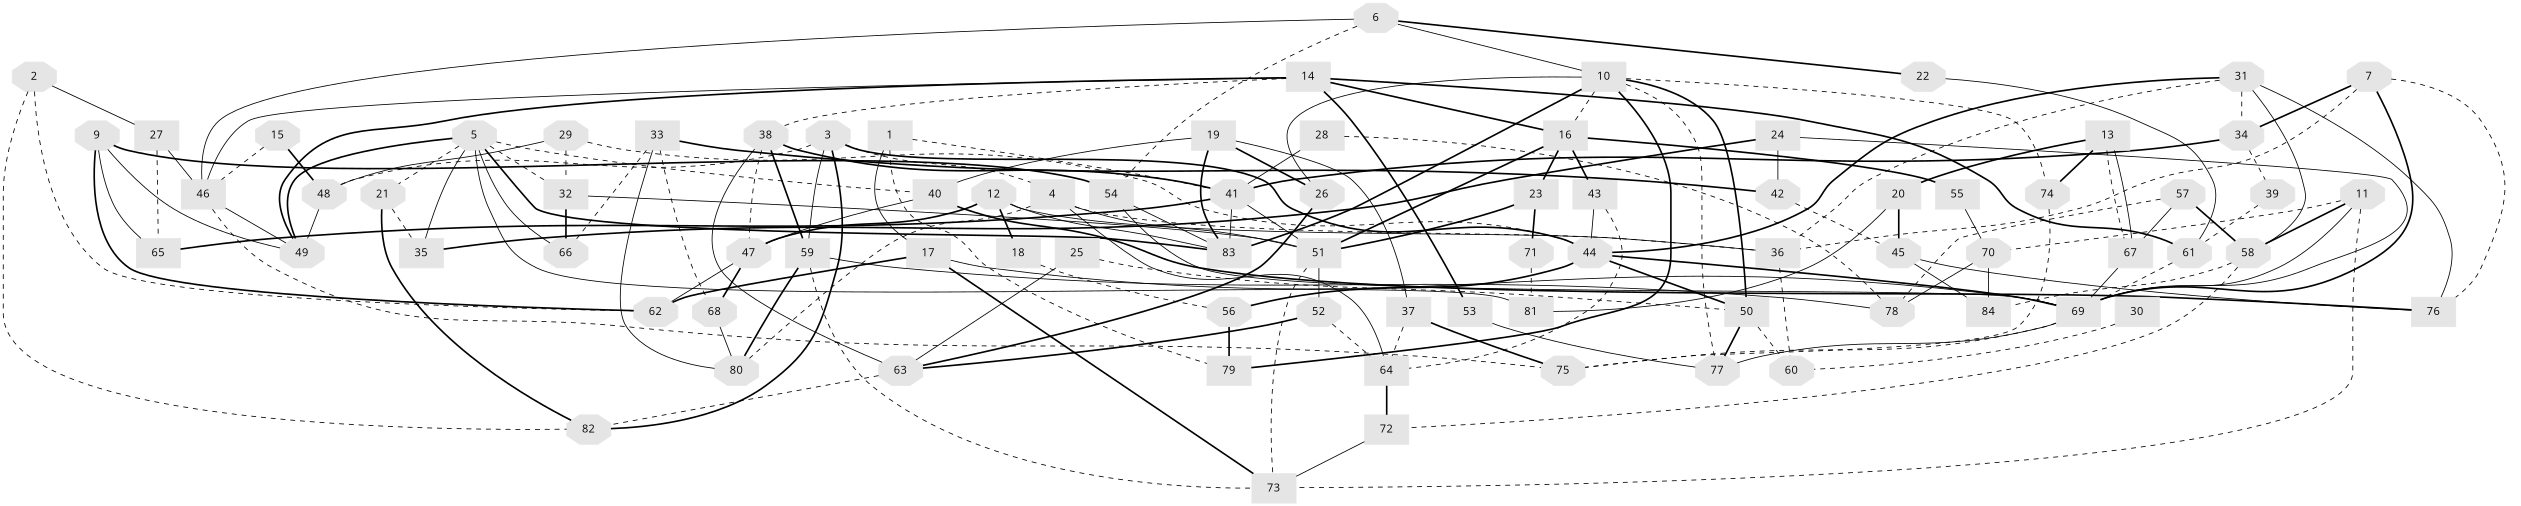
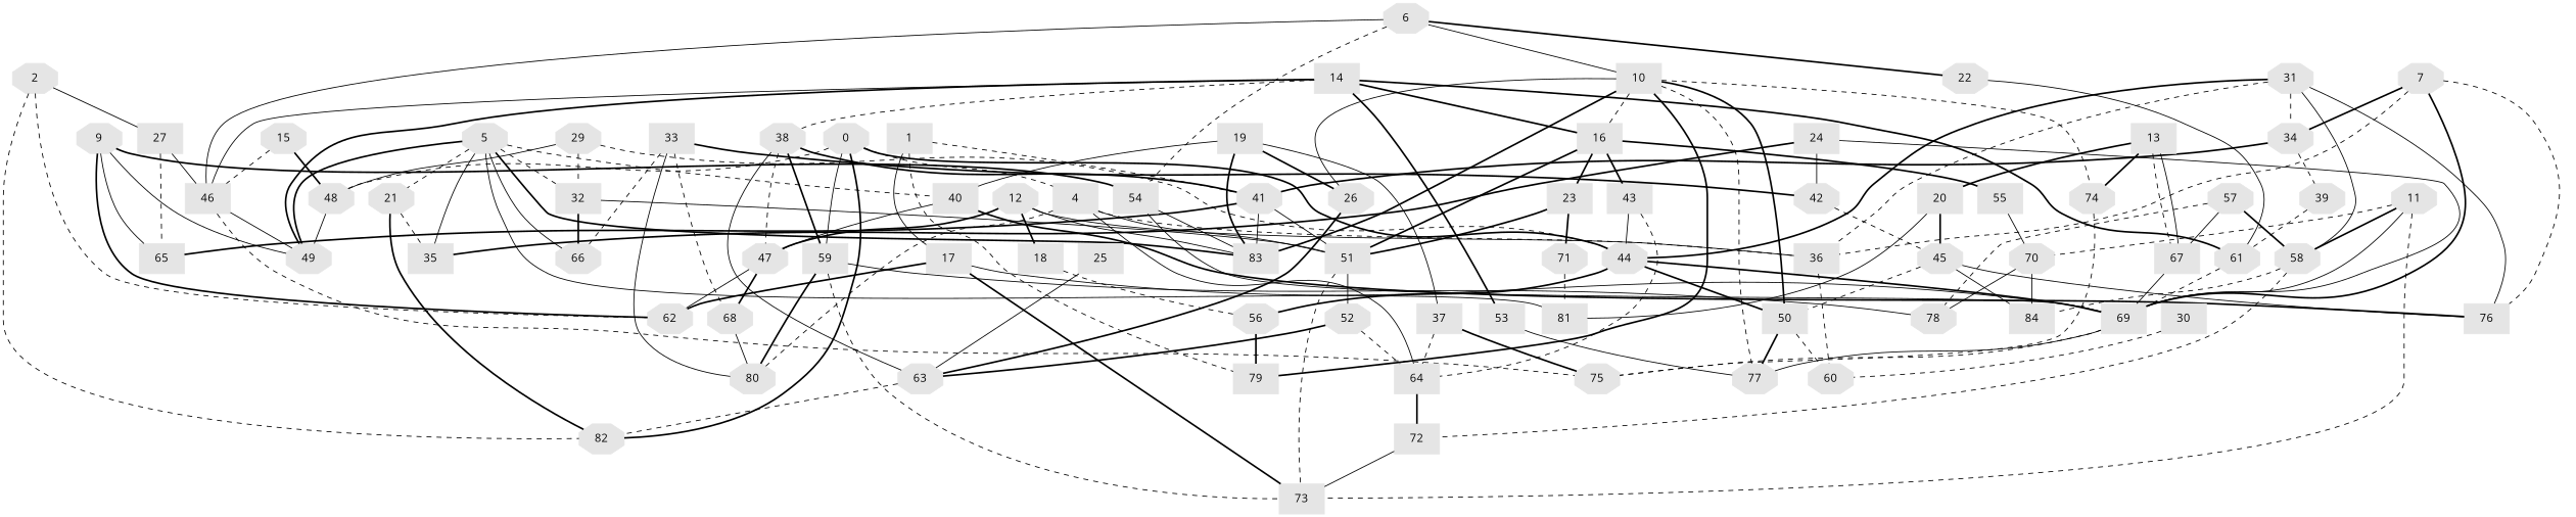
  graph {
    fontname="Open Sans"
    node [color=gray90 fontname="Open Sans" shape=octagon style=filled]
    edge [fontname="Open Sans" style=solid]
    1 [shape=box]
    17 [shape=box]
    41
    79 [shape=box]
    62
    69 [shape=box]
    73 [shape=box]
    51 [shape=box]
    83 [shape=box]
    65 [shape=box]
    2
    27 [shape=box]
    82
    46 [shape=box]
-   3
+   3 [label=0]
    4 [shape=box]
    44
    48
    59 [shape=box]
    36 [shape=box]
    64 [shape=box]
    80
    50 [shape=box]
    56
    49
    78
    60
    52
    72 [shape=box]
    5
    32 [shape=box]
    35 [shape=box]
    40 [shape=box]
    66
    81 [shape=box]
    21
    38
    47
    63
    76 [shape=box]
    6
    10 [shape=box]
    22
    54 [shape=box]
    16 [shape=box]
    26
    74
    77
    61
    75
    7
    34
    39
    30 [shape=box]
    9
    23 [shape=box]
    43 [shape=box]
    55 [shape=box]
    11
    58
    70
    84 [shape=box]
    12
    18 [shape=box]
    68
    13 [shape=box]
    20 [shape=box]
    67 [shape=box]
    45
    14 [shape=box]
    53 [shape=box]
    15
    71
    19 [shape=box]
    37 [shape=box]
    24 [shape=box]
    42
    25 [shape=box]
-   28 [shape=box]
    29
    31
    33 [shape=box]
    57
    1 -- 17
    1 -- 41 [style=dashed]
    1 -- 79 [style=dashed]
    17 -- 62 [style=bold]
    17 -- 69
    17 -- 73 [style=bold]
    41 -- 51
    41 -- 83
    41 -- 65 [style=bold]
    69 -- 77
    69 -- 75 [style=dashed]
    51 -- 73 [style=dashed]
    51 -- 52
    2 -- 62 [style=dashed]
    2 -- 27
    2 -- 82 [style=dashed]
    27 -- 65 [style=dashed]
    27 -- 46
    46 -- 49
    46 -- 75 [style=dashed]
    3 -- 82 [style=bold]
    3 -- 4 [style=dashed]
    3 -- 44 [style=bold]
    3 -- 48 [style=dashed]
    3 -- 59
    4 -- 51
    4 -- 36 [style=dashed]
    4 -- 64
    4 -- 80 [style=dashed]
    44 -- 69 [style=bold]
    44 -- 50 [style=bold]
    44 -- 56 [style=bold]
    48 -- 49
    59 -- 73 [style=dashed]
    59 -- 80 [style=bold]
    59 -- 78
    36 -- 60 [style=dashed]
    64 -- 72 [style=bold]
    50 -- 60 [style=dashed]
    50 -- 77 [style=bold]
    56 -- 79 [style=bold]
    52 -- 64 [style=dashed]
    52 -- 63 [style=bold]
    72 -- 73
    5 -- 83 [style=bold]
    5 -- 49 [style=bold]
    5 -- 32 [style=dashed]
    5 -- 35
    5 -- 40 [style=dashed]
    5 -- 66
    5 -- 81
    5 -- 21 [style=dashed]
    32 -- 51
    32 -- 66 [style=bold]
    40 -- 47
    40 -- 76 [style=bold]
    21 -- 82 [style=bold]
    21 -- 35 [style=dashed]
    38 -- 41 [style=bold]
    38 -- 59 [style=bold]
    38 -- 47 [style=dashed]
    38 -- 63
    47 -- 62
    47 -- 68 [style=bold]
    63 -- 82 [style=dashed]
    6 -- 46
    6 -- 10
    6 -- 22 [style=bold]
    6 -- 54 [style=dashed]
    10 -- 79 [style=bold]
    10 -- 83 [style=bold]
    10 -- 50 [style=bold]
    10 -- 16 [style=dashed]
    10 -- 26
    10 -- 74 [style=dashed]
    10 -- 77 [style=dashed]
    22 -- 61
    54 -- 69
    54 -- 83
    16 -- 51 [style=bold]
    16 -- 23 [style=bold]
    16 -- 43 [style=bold]
    16 -- 55 [style=bold]
    26 -- 63 [style=bold]
    74 -- 75 [style=dashed]
    61 -- 69 [style=dashed]
    7 -- 69 [style=bold]
    7 -- 36 [style=dashed]
    7 -- 76 [style=dashed]
    7 -- 34 [style=bold]
    34 -- 41 [style=bold]
    34 -- 39 [style=dashed]
    39 -- 61 [style=dashed]
    30 -- 60 [style=dashed]
    9 -- 62 [style=bold]
    9 -- 65
    9 -- 49
    9 -- 54 [style=bold]
    23 -- 51 [style=bold]
    23 -- 71 [style=bold]
    43 -- 44
    43 -- 64 [style=dashed]
    55 -- 70
    11 -- 69
    11 -- 73 [style=dashed]
    11 -- 58 [style=bold]
    11 -- 70 [style=dashed]
    58 -- 72 [style=dashed]
    58 -- 84 [style=dashed]
    70 -- 78
    70 -- 84
    12 -- 83
    12 -- 36
    12 -- 47 [style=bold]
    12 -- 18 [style=bold]
    18 -- 56 [style=dashed]
    68 -- 80
    13 -- 74 [style=bold]
    13 -- 20 [style=bold]
    13 -- 67 [style=dashed]
    13 -- 67
    20 -- 81
    20 -- 45 [style=bold]
    67 -- 69
    45 -- 76
    45 -- 84
    14 -- 46
    14 -- 49 [style=bold]
    14 -- 38 [style=dashed]
    14 -- 16 [style=bold]
    14 -- 61 [style=bold]
    14 -- 53 [style=bold]
    53 -- 77
    15 -- 46 [style=dashed]
    15 -- 48 [style=bold]
    71 -- 81 [style=dashed]
    19 -- 83 [style=bold]
    19 -- 40
    19 -- 26 [style=bold]
    19 -- 37
    37 -- 64 [style=dashed]
    37 -- 75 [style=bold]
    24 -- 69
    24 -- 35 [style=bold]
    24 -- 42
    42 -- 45 [style=dashed]
-   25 -- 50 [style=dashed]
+   45 -- 50 [style=dashed]
    25 -- 63
-   28 -- 41
-   28 -- 78 [style=dashed]
    29 -- 44 [style=dashed]
    29 -- 48
    29 -- 32 [style=dashed]
    31 -- 44 [style=bold]
    31 -- 36 [style=dashed]
    31 -- 76
    31 -- 34 [style=dashed]
    31 -- 58
    33 -- 80
    33 -- 66 [style=dashed]
    33 -- 68 [style=dashed]
    33 -- 42 [style=bold]
    57 -- 78 [style=dashed]
    57 -- 58 [style=bold]
    57 -- 67
  }
